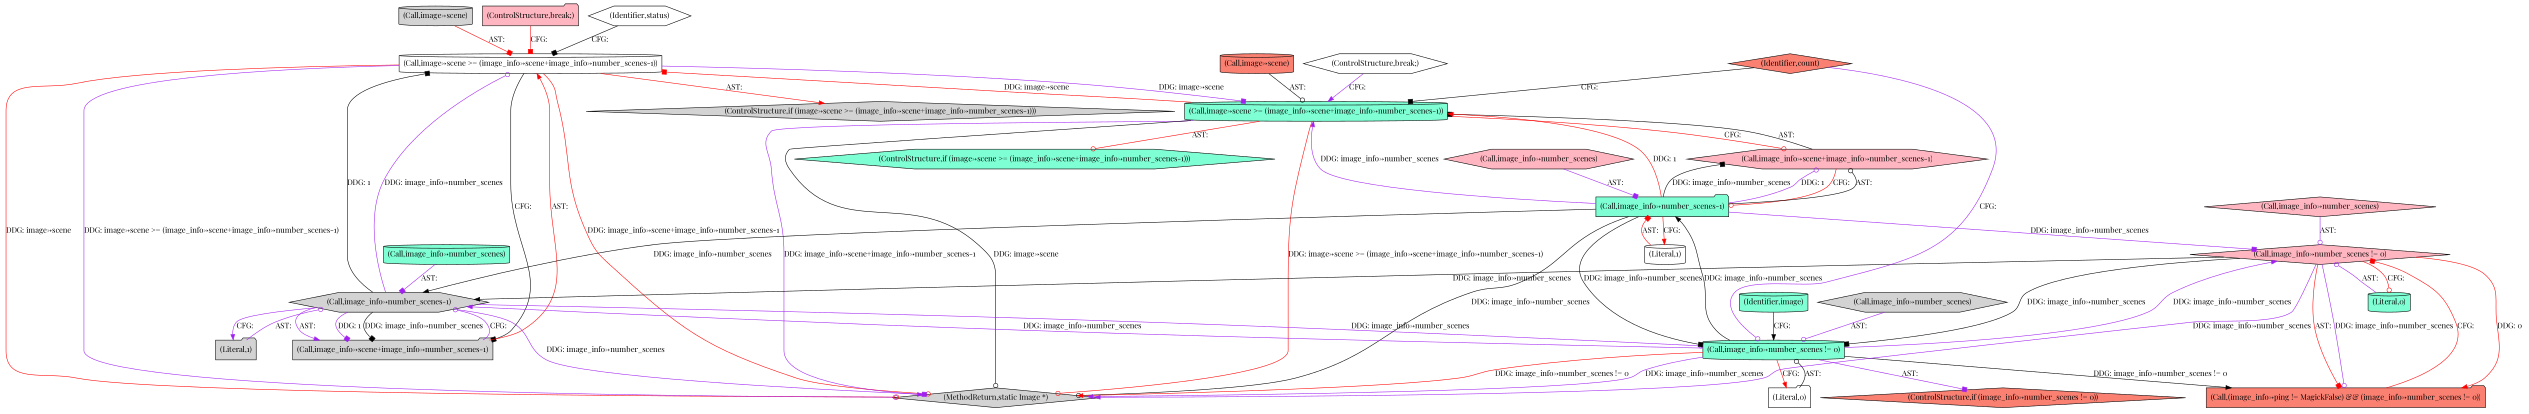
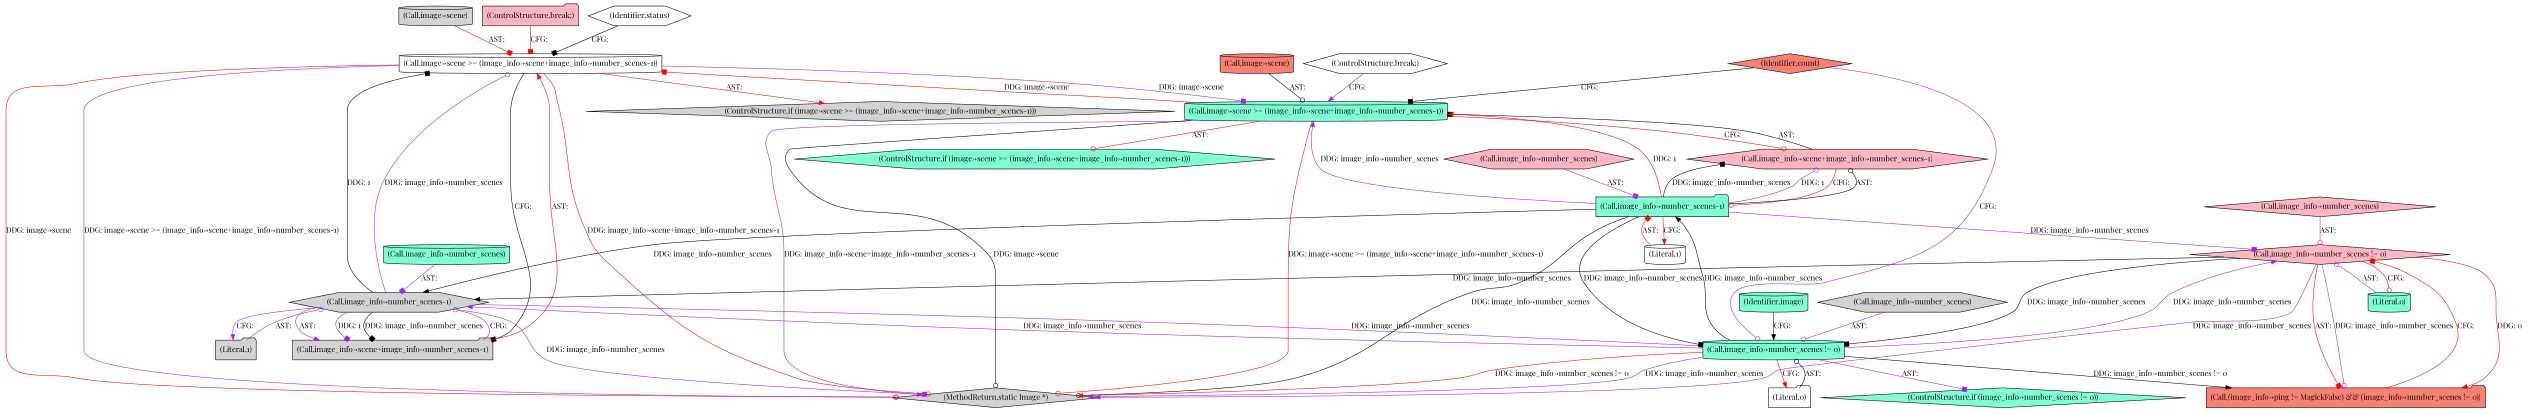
  digraph {
    fontname="Playfair Display"
    node [fillcolor=aquamarine fontname="Playfair Display" shape=cylinder style=filled]
    edge [arrowhead=odot color=purple fontname="Playfair Display"]
    n1 [fillcolor=white label="(Call,image->scene >= (image_info->scene+image_info->number_scenes-1))"]
    n2 [label="(Call,image->scene >= (image_info->scene+image_info->number_scenes-1))"]
    n3 [fillcolor=lightgrey label="(ControlStructure,if (image->scene >= (image_info->scene+image_info->number_scenes-1)))" shape=diamond]
    n4 [fillcolor=lightgrey label="(Call,image_info->scene+image_info->number_scenes-1)" shape=folder]
    n5 [fillcolor=lightgrey label="(MethodReturn,static Image *)" shape=diamond]
    n6 [label="(ControlStructure,if (image->scene >= (image_info->scene+image_info->number_scenes-1)))" shape=hexagon]
    n7 [fillcolor=lightpink label="(Call,image_info->scene+image_info->number_scenes-1)" shape=hexagon]
    n8 [fillcolor=lightgrey label="(Call,image_info->number_scenes-1)" shape=hexagon]
    n9 [label="(Call,image_info->number_scenes-1)" shape=folder]
    n10 [label="(Call,image_info->number_scenes != 0)"]
    n11 [fillcolor=lightgrey label="(Literal,1)" shape=folder]
    n12 [fillcolor=lightpink label="(Call,image_info->number_scenes != 0)" shape=diamond]
    n13 [fillcolor=salmon label="(Call,(image_info->ping != MagickFalse) && (image_info->number_scenes != 0))" shape=folder]
-   n14 [fillcolor=salmon label="(ControlStructure,if (image_info->number_scenes != 0))" shape=diamond]
+   n14 [label="(ControlStructure,if (image_info->number_scenes != 0))" shape=diamond]
    n15 [fillcolor=white label="(Literal,0)" shape=folder]
    n16 [label="(Literal,0)"]
    n17 [fillcolor=white label="(Literal,1)"]
    n18 [label="(Identifier,image)"]
    n19 [fillcolor=lightgrey label="(Call,image_info->number_scenes)" shape=hexagon]
    n20 [fillcolor=lightpink label="(Call,image_info->number_scenes)" shape=diamond]
    n21 [fillcolor=lightgrey label="(Call,image->scene)"]
    n22 [fillcolor=white label="(ControlStructure,break;)" shape=hexagon]
    n23 [fillcolor=salmon label="(Identifier,count)" shape=diamond]
    n24 [fillcolor=lightpink label="(Call,image_info->number_scenes)" shape=hexagon]
    n25 [fillcolor=lightpink label="(ControlStructure,break;)" shape=folder]
    n26 [label="(Call,image_info->number_scenes)"]
    n27 [fillcolor=white label="(Identifier,status)" shape=hexagon]
    n28 [fillcolor=salmon label="(Call,image->scene)"]
    n1 -> n2 [arrowhead=box label="DDG: image->scene"]
    n1 -> n3 [arrowhead=normal color=red label="AST: "]
    n1 -> n4 [arrowhead=box color=black label="CFG: "]
    n1 -> n5 [color=red label="DDG: image->scene"]
    n1 -> n5 [label="DDG: image->scene >= (image_info->scene+image_info->number_scenes-1)"]
    n1 -> n5 [color=red label="DDG: image_info->scene+image_info->number_scenes-1"]
    n2 -> n1 [arrowhead=box color=red label="DDG: image->scene"]
    n2 -> n5 [color=red label="DDG: image->scene >= (image_info->scene+image_info->number_scenes-1)"]
    n2 -> n5 [arrowhead=normal label="DDG: image_info->scene+image_info->number_scenes-1"]
    n2 -> n5 [color=black label="DDG: image->scene"]
    n2 -> n6 [color=red label="AST: "]
    n2 -> n7 [color=red label="CFG: "]
    n4 -> n1 [arrowhead=normal color=red label="AST: "]
    n4 -> n8 [label="CFG: "]
    n7 -> n2 [arrowhead=box color=black label="AST: "]
    n7 -> n9 [color=red label="CFG: "]
    n8 -> n1 [label="DDG: image_info->number_scenes"]
    n8 -> n1 [arrowhead=box color=black label="DDG: 1"]
    n8 -> n4 [arrowhead=normal label="AST: "]
    n8 -> n4 [arrowhead=box color=black label="DDG: image_info->number_scenes"]
    n8 -> n4 [arrowhead=box label="DDG: 1"]
    n8 -> n5 [arrowhead=box label="DDG: image_info->number_scenes"]
    n8 -> n10 [label="DDG: image_info->number_scenes"]
    n8 -> n11 [arrowhead=normal label="CFG: "]
    n9 -> n2 [arrowhead=normal label="DDG: image_info->number_scenes"]
    n9 -> n2 [arrowhead=normal color=red label="DDG: 1"]
    n9 -> n5 [color=black label="DDG: image_info->number_scenes"]
    n9 -> n7 [color=black label="AST: "]
    n9 -> n7 [arrowhead=box color=black label="DDG: image_info->number_scenes"]
    n9 -> n7 [label="DDG: 1"]
    n9 -> n8 [arrowhead=normal color=black label="DDG: image_info->number_scenes"]
    n9 -> n10 [arrowhead=box color=black label="DDG: image_info->number_scenes"]
    n9 -> n12 [arrowhead=box label="DDG: image_info->number_scenes"]
    n9 -> n17 [arrowhead=normal color=red label="CFG: "]
    n10 -> n5 [arrowhead=normal color=red label="DDG: image_info->number_scenes != 0"]
    n10 -> n5 [arrowhead=normal label="DDG: image_info->number_scenes"]
    n10 -> n8 [arrowhead=normal label="DDG: image_info->number_scenes"]
    n10 -> n9 [arrowhead=normal color=black label="DDG: image_info->number_scenes"]
    n10 -> n12 [arrowhead=normal label="DDG: image_info->number_scenes"]
    n10 -> n13 [arrowhead=normal color=black label="DDG: image_info->number_scenes != 0"]
    n10 -> n14 [arrowhead=box label="AST: "]
    n10 -> n15 [arrowhead=normal color=red label="CFG: "]
    n11 -> n8 [label="AST: "]
    n12 -> n5 [arrowhead=normal label="DDG: image_info->number_scenes"]
    n12 -> n8 [arrowhead=normal color=black label="DDG: image_info->number_scenes"]
    n12 -> n10 [arrowhead=box color=black label="DDG: image_info->number_scenes"]
    n12 -> n13 [arrowhead=box color=red label="AST: "]
    n12 -> n13 [label="DDG: image_info->number_scenes"]
    n12 -> n13 [arrowhead=normal color=red label="DDG: 0"]
    n12 -> n16 [color=red label="CFG: "]
    n13 -> n12 [arrowhead=box color=red label="CFG: "]
    n15 -> n10 [color=black label="AST: "]
    n16 -> n12 [label="AST: "]
    n17 -> n9 [arrowhead=box color=red label="AST: "]
    n18 -> n10 [arrowhead=normal color=black label="CFG: "]
    n19 -> n10 [label="AST: "]
    n20 -> n12 [label="AST: "]
    n21 -> n1 [arrowhead=box color=red label="AST: "]
    n22 -> n2 [arrowhead=normal label="CFG: "]
    n23 -> n2 [arrowhead=box color=black label="CFG: "]
    n23 -> n10 [label="CFG: "]
    n24 -> n9 [arrowhead=box label="AST: "]
    n25 -> n1 [arrowhead=box color=red label="CFG: "]
    n26 -> n8 [arrowhead=box label="AST: "]
    n27 -> n1 [arrowhead=box color=black label="CFG: "]
    n28 -> n2 [color=black label="AST: "]
  }
